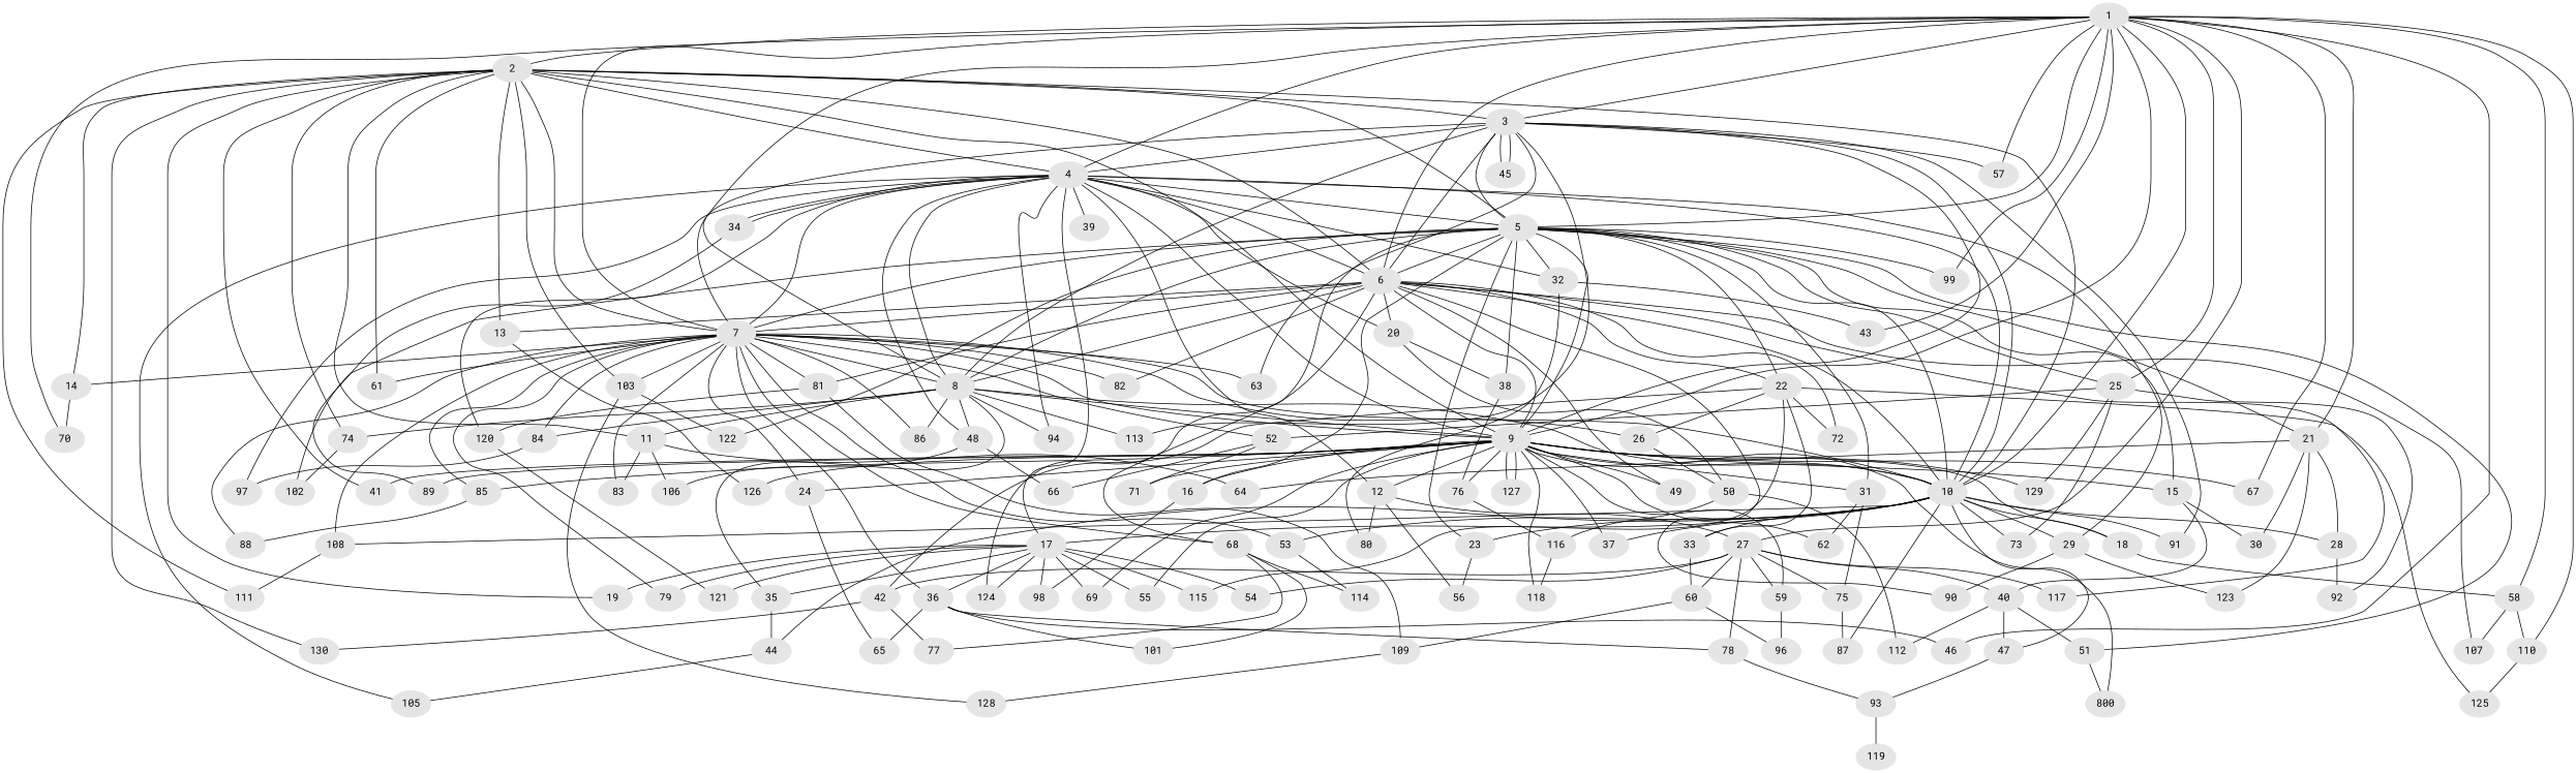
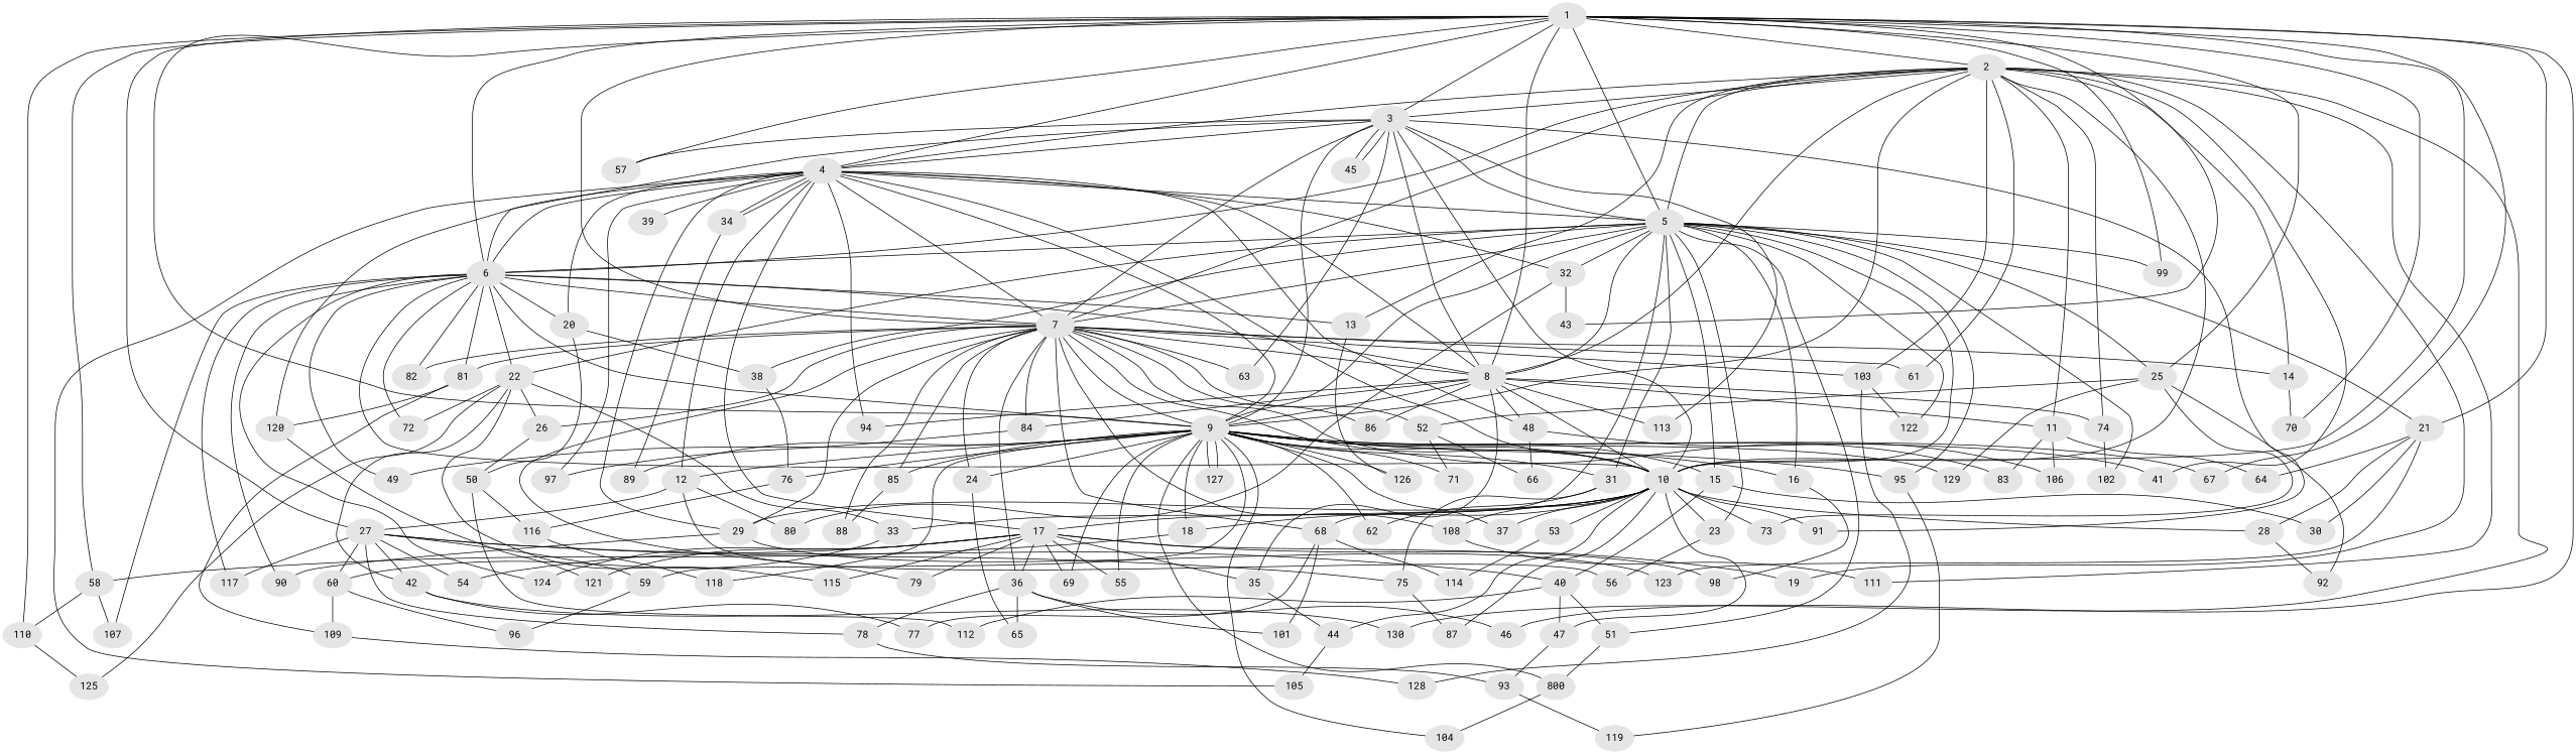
  graph {
    fontname="Roboto Mono"
    node [color=gray90 fontname="Roboto Mono" style=filled]
    edge [fontname="Roboto Mono"]
    1
    2
    3
    4
    5
    6
    7
    8
    9
    10
    21
    25
    27
    43
    46
    57
    58
    67
    70
    99
    110
    11
    13
    14
    19
    41
    61
    74
    103
    111
    130
    45
    63
    91
    113
    12
    17
    20
    29
    32
    34
    39
    48
    94
    97
    105
    120
    15
    16
    22
    23
    31
    38
    51
    68
+   95
    102
    122
    49
    72
    81
    82
    90
    107
    117
    124
    24
    26
    36
    52
    53
    79
    83
    84
    85
    86
    88
    108
    35
    89
    18
    37
    55
    59
    62
    69
    71
    76
    n89 [label=800]
+   104
    118
    126
    127
    129
    28
    33
    44
    47
    73
    87
    64
    30
    123
    92
    40
    54
    42
    60
    75
    78
    125
    106
    128
    56
    80
    98
    115
    121
    50
    66
    101
    77
    114
    119
    109
    65
    96
    116
    93
    112
    1 -- 2
    1 -- 3
    1 -- 4
    1 -- 5
    1 -- 6
    1 -- 7
    1 -- 8
    1 -- 9
    1 -- 10
    1 -- 21
    1 -- 25
    1 -- 27
    1 -- 43
    1 -- 46
    1 -- 57
    1 -- 58
    1 -- 67
    1 -- 70
    1 -- 99
    1 -- 110
    2 -- 3
    2 -- 4
    2 -- 5
    2 -- 6
    2 -- 7
+   2 -- 8
    2 -- 9
    2 -- 10
    2 -- 11
    2 -- 13
    2 -- 14
    2 -- 19
    2 -- 41
    2 -- 61
    2 -- 74
    2 -- 103
    2 -- 111
    2 -- 130
    3 -- 4
    3 -- 5
    3 -- 6
    3 -- 7
    3 -- 8
    3 -- 9
    3 -- 10
    3 -- 57
    3 -- 45
    3 -- 45
    3 -- 63
    3 -- 91
    3 -- 113
    4 -- 5
    4 -- 6
    4 -- 7
    4 -- 8
    4 -- 9
    4 -- 10
    4 -- 12
    4 -- 17
    4 -- 20
    4 -- 29
    4 -- 32
    4 -- 34
    4 -- 34
    4 -- 39
    4 -- 48
    4 -- 94
    4 -- 97
    4 -- 105
    4 -- 120
    5 -- 6
    5 -- 7
    5 -- 8
    5 -- 9
    5 -- 10
    5 -- 21
    5 -- 25
    5 -- 99
    5 -- 32
    5 -- 15
    5 -- 16
    5 -- 22
    5 -- 23
    5 -- 31
    5 -- 38
    5 -- 51
    5 -- 68
+   5 -- 95
    5 -- 102
    5 -- 122
    6 -- 7
    6 -- 8
    6 -- 9
    6 -- 10
    6 -- 13
    6 -- 20
    6 -- 22
    6 -- 49
    6 -- 72
    6 -- 81
    6 -- 82
    6 -- 90
    6 -- 107
    6 -- 117
    6 -- 124
    7 -- 8
    7 -- 9
    7 -- 10
    7 -- 14
    7 -- 61
    7 -- 103
    7 -- 63
    7 -- 68
    7 -- 81
    7 -- 82
    7 -- 24
    7 -- 26
    7 -- 36
    7 -- 52
-   7 -- 53
+   7 -- 29
    7 -- 79
    7 -- 83
    7 -- 84
    7 -- 85
    7 -- 86
    7 -- 88
    7 -- 108
    8 -- 9
    8 -- 10
    8 -- 11
    8 -- 74
    8 -- 113
    8 -- 48
    8 -- 94
    8 -- 84
    8 -- 86
    8 -- 35
    9 -- 10
    9 -- 67
    9 -- 41
    9 -- 12
    9 -- 15
    9 -- 16
    9 -- 31
+   9 -- 95
    9 -- 49
    9 -- 24
    9 -- 85
    9 -- 89
    9 -- 18
    9 -- 37
    9 -- 55
    9 -- 59
    9 -- 62
    9 -- 69
    9 -- 71
    9 -- 76
    9 -- n89
+   9 -- 104
    9 -- 118
    9 -- 126
    9 -- 127
    9 -- 127
    9 -- 129
    10 -- 91
    10 -- 17
    10 -- 29
    10 -- 23
    10 -- 53
    10 -- 108
    10 -- 18
    10 -- 37
    10 -- 28
    10 -- 33
    10 -- 44
    10 -- 47
    10 -- 73
    10 -- 87
    21 -- 28
    21 -- 64
    21 -- 30
    21 -- 123
    25 -- 52
    25 -- 129
    25 -- 73
    25 -- 92
    27 -- 117
    27 -- 59
    27 -- 40
    27 -- 54
    27 -- 42
    27 -- 60
    27 -- 75
    27 -- 78
    58 -- 110
    58 -- 107
    110 -- 125
    11 -- 83
    11 -- 64
    11 -- 106
    13 -- 126
    14 -- 70
    74 -- 102
    103 -- 122
    103 -- 128
    12 -- 27
    12 -- 56
    12 -- 80
    17 -- 19
    17 -- 124
    17 -- 36
    17 -- 79
    17 -- 35
    17 -- 55
    17 -- 69
    17 -- 54
    17 -- 98
    17 -- 115
    17 -- 121
    20 -- 38
    20 -- 50
    29 -- 90
    29 -- 123
    32 -- 43
    32 -- 80
    34 -- 89
    48 -- 106
    48 -- 66
    120 -- 121
    15 -- 30
    15 -- 40
    16 -- 98
    22 -- 72
    22 -- 26
    22 -- 33
    22 -- 42
    22 -- 125
    22 -- 115
    23 -- 56
    31 -- 62
    31 -- 75
    38 -- 76
    51 -- n89
    68 -- 101
    68 -- 77
    68 -- 114
+   95 -- 119
    81 -- 120
    81 -- 109
    24 -- 65
    26 -- 50
    36 -- 46
    36 -- 78
    36 -- 101
    36 -- 65
    52 -- 71
    52 -- 66
    53 -- 114
    84 -- 97
    85 -- 88
    108 -- 111
    35 -- 44
    18 -- 58
    59 -- 96
    76 -- 116
+   n89 -- 104
    28 -- 92
    33 -- 60
    44 -- 105
    47 -- 93
    40 -- 51
    40 -- 47
    40 -- 112
    42 -- 130
    42 -- 77
    60 -- 109
    60 -- 96
    75 -- 87
    78 -- 93
    50 -- 116
    50 -- 112
    109 -- 128
    116 -- 118
    93 -- 119
  }
